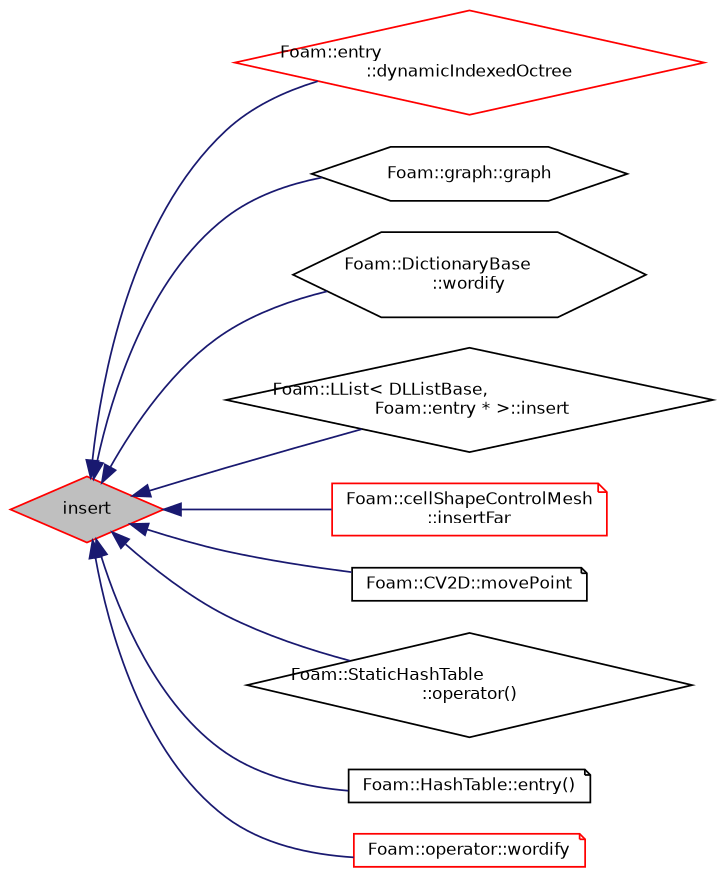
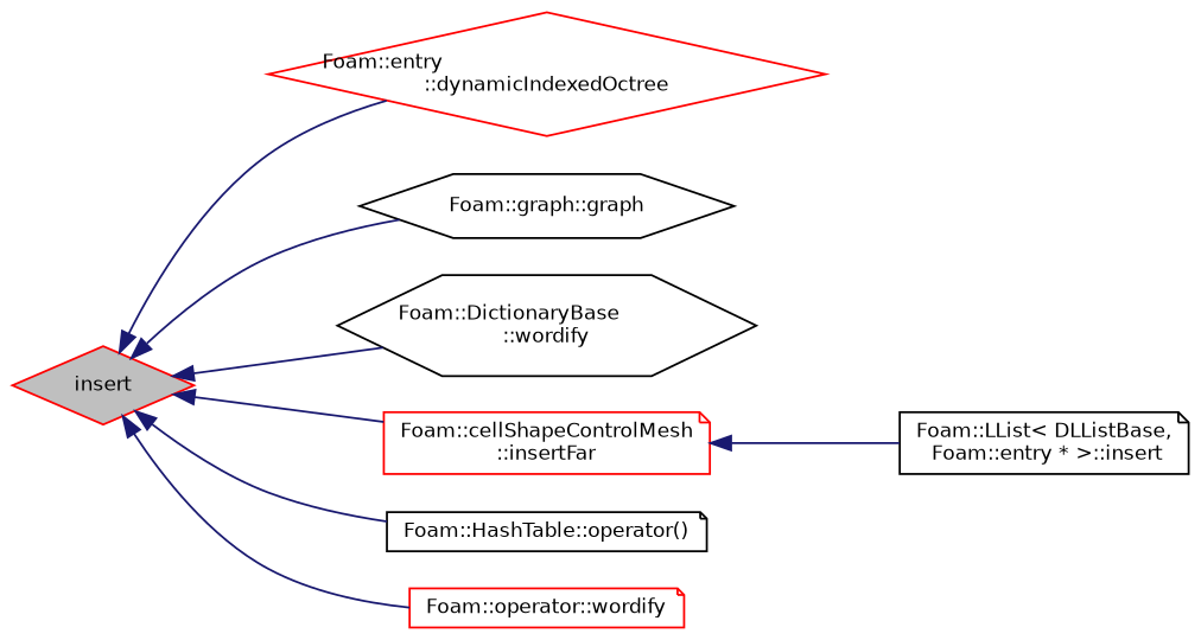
  digraph {
    fontname="DejaVu Sans"
    rankdir=LR
    node [color=black fontname="DejaVu Sans" fontsize=10 shape=diamond]
    edge [color=midnightblue dir=back fontname="DejaVu Sans" fontsize=10 labelfontname=Helvetica labelfontsize=10 style=solid]
    n1 [color=red fillcolor=grey75 fontcolor=black height=0.2 label=insert style=filled width=0.4]
    n2 [color=red height=0.2 label="Foam::entry\l::dynamicIndexedOctree" width=0.4]
    n3 [height=0.2 label="Foam::graph::graph" shape=hexagon width=0.4]
    n4 [height=0.2 label="Foam::DictionaryBase\l::wordify" shape=hexagon width=0.4]
-   n5 [height=0.2 label="Foam::LList\< DLListBase,\l Foam::entry * \>::insert" width=0.4]
+   n5 [height=0.2 label="Foam::LList\< DLListBase,\l Foam::entry * \>::insert" shape=note width=0.4]
    n6 [color=red height=0.2 label="Foam::cellShapeControlMesh\l::insertFar" shape=note width=0.4]
-   n7 [height=0.2 label="Foam::CV2D::movePoint" shape=note width=0.4]
-   n8 [height=0.2 label="Foam::StaticHashTable\l::operator()" width=0.4]
-   n9 [height=0.2 label="Foam::HashTable::entry()" shape=note width=0.4]
+   n9 [height=0.2 label="Foam::HashTable::operator()" shape=note width=0.4]
    n10 [color=red height=0.2 label="Foam::operator::wordify" shape=note width=0.4]
    n1 -> n2
    n1 -> n3
    n1 -> n4
-   n1 -> n5
+   n6 -> n5
    n1 -> n6
-   n1 -> n7
-   n1 -> n8
    n1 -> n9
    n1 -> n10
  }
